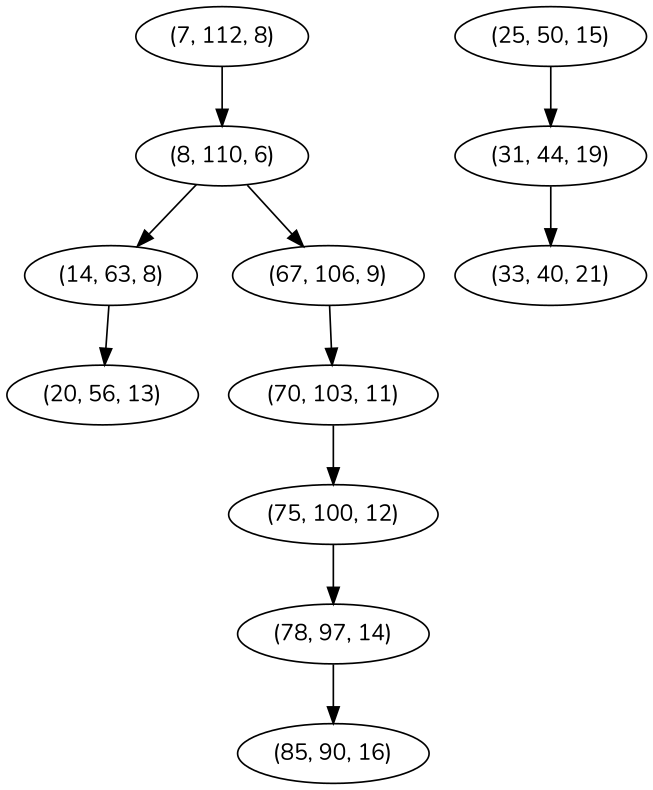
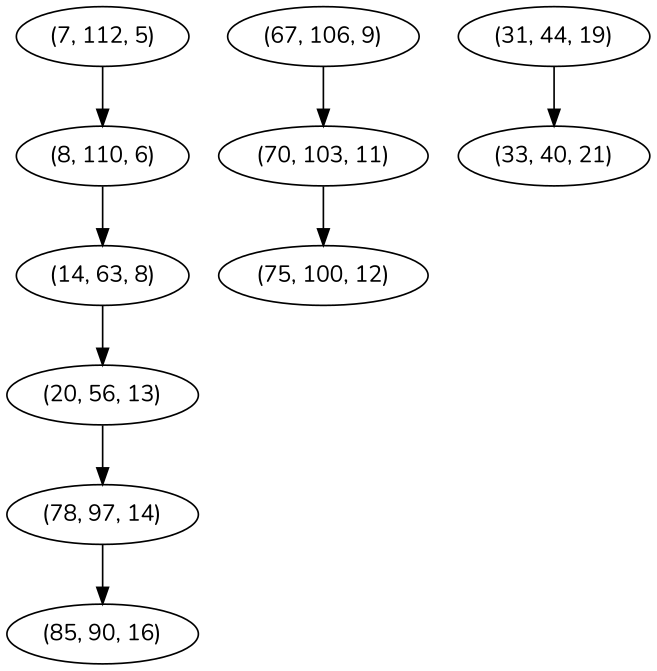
  digraph {
    fontname=Nunito
    node [fontname=Nunito]
    edge [fontname=Nunito]
-   "(7, 112, 5)" [label="(7, 112, 8)"]
+   "(7, 112, 5)"
    "(8, 110, 6)"
    "(14, 63, 8)"
    "(67, 106, 9)"
    "(20, 56, 13)"
    "(70, 103, 11)"
-   "(25, 50, 15)"
    "(31, 44, 19)"
    "(33, 40, 21)"
    "(75, 100, 12)"
    "(78, 97, 14)"
    "(85, 90, 16)"
    "(7, 112, 5)" -> "(8, 110, 6)"
    "(8, 110, 6)" -> "(14, 63, 8)"
-   "(8, 110, 6)" -> "(67, 106, 9)"
    "(14, 63, 8)" -> "(20, 56, 13)"
    "(67, 106, 9)" -> "(70, 103, 11)"
    "(70, 103, 11)" -> "(75, 100, 12)"
-   "(25, 50, 15)" -> "(31, 44, 19)"
    "(31, 44, 19)" -> "(33, 40, 21)"
-   "(75, 100, 12)" -> "(78, 97, 14)"
+   "(20, 56, 13)" -> "(78, 97, 14)"
    "(78, 97, 14)" -> "(85, 90, 16)"
  }
